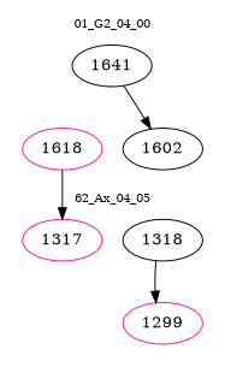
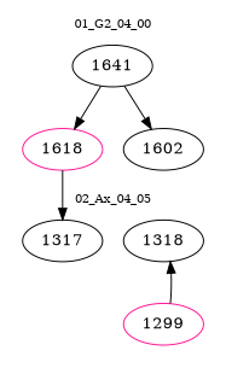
  digraph {
    node [color=black]
    edge [color=black]
    n1 [label=1318]
    n2 [color=deeppink label=1299]
-   n3 [color=deeppink label=1317]
+   n3 [label=1317]
    n4 [label=1641]
    n5 [color=deeppink label=1618]
    n6 [label=1602]
    subgraph cluster_1 {
      color=white
      fontsize=10
-     label="62_Ax_04_05"
+     label="02_Ax_04_05"
      n1
      n2
      n3
    }
    subgraph cluster_2 {
      color=white
      fontsize=10
      label="01_G2_04_00"
      n4
      n5
      n6
    }
-   n1 -> n2
+   n2 -> n1
+   n4 -> n5
    n4 -> n6
    n5 -> n3
  }
